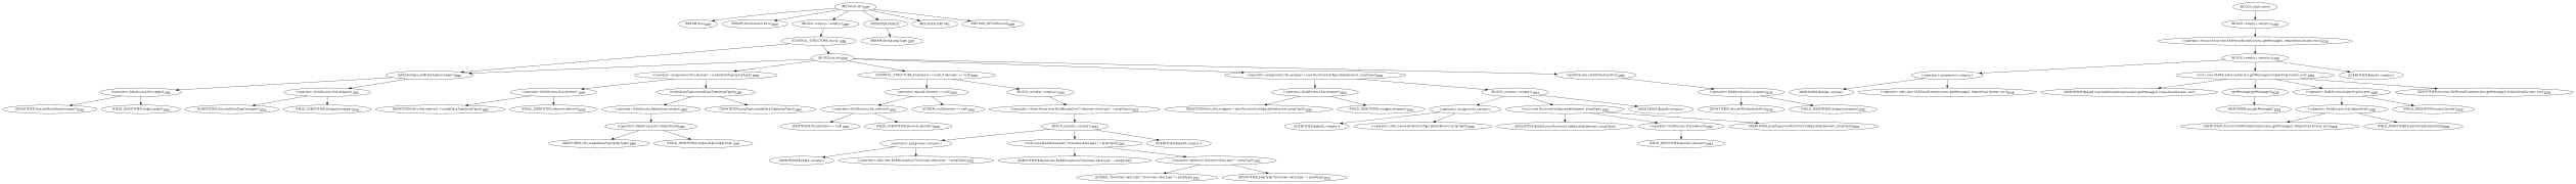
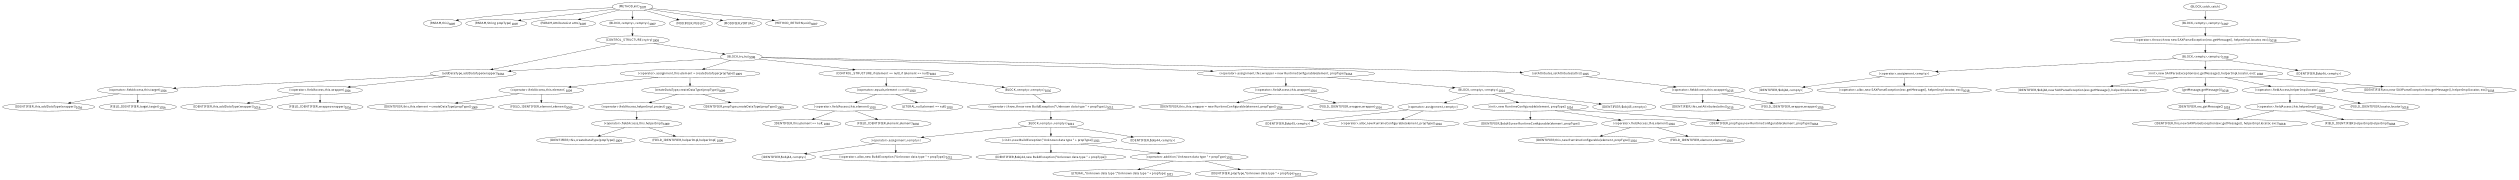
  digraph {
    fontname="IBM Plex Sans"
    node [fontname="IBM Plex Sans"]
    edge [fontname="IBM Plex Sans"]
    n1 [label=<(METHOD,init)<SUB>1007</SUB>>]
    n2 [label=<(PARAM,this)<SUB>1007</SUB>>]
    n3 [label=<(PARAM,String propType)<SUB>1007</SUB>>]
    n4 [label=<(PARAM,AttributeList attrs)<SUB>1007</SUB>>]
    n5 [label=<(BLOCK,&lt;empty&gt;,&lt;empty&gt;)<SUB>1007</SUB>>]
    n6 [label=<(MODIFIER,PUBLIC)>]
    n7 [label=<(MODIFIER,VIRTUAL)>]
    n8 [label=<(METHOD_RETURN,void)<SUB>1007</SUB>>]
    n9 [label=<(CONTROL_STRUCTURE,try,try)<SUB>1008</SUB>>]
    n10 [label=<(BLOCK,try,try)<SUB>1008</SUB>>]
    n11 [label=<(addDataType,addDataType(wrapper))<SUB>1016</SUB>>]
    n12 [label=<(&lt;operator&gt;.assignment,this.element = createDataType(propType))<SUB>1009</SUB>>]
    n13 [label=<(CONTROL_STRUCTURE,if (element == null),if (element == null))<SUB>1010</SUB>>]
    n14 [label=<(&lt;operator&gt;.assignment,this.wrapper = new RuntimeConfigurable(element, propType))<SUB>1014</SUB>>]
    n15 [label=<(setAttributes,setAttributes(attrs))<SUB>1015</SUB>>]
    n16 [label=<(BLOCK,catch,catch)>]
    n17 [label=<(BLOCK,&lt;empty&gt;,&lt;empty&gt;)<SUB>1017</SUB>>]
    n18 [label=<(&lt;operator&gt;.fieldAccess,this.element)<SUB>1009</SUB>>]
    n19 [label=<(createDataType,createDataType(propType))<SUB>1009</SUB>>]
    n20 [label=<(&lt;operator&gt;.equals,element == null)<SUB>1010</SUB>>]
    n21 [label=<(BLOCK,&lt;empty&gt;,&lt;empty&gt;)<SUB>1010</SUB>>]
    n22 [label=<(&lt;operator&gt;.fieldAccess,this.wrapper)<SUB>1014</SUB>>]
    n23 [label=<(BLOCK,&lt;empty&gt;,&lt;empty&gt;)<SUB>1014</SUB>>]
    n24 [label=<(&lt;operator&gt;.fieldAccess,this.wrapper)<SUB>1015</SUB>>]
    n25 [label=<(&lt;operator&gt;.fieldAccess,this.target)<SUB>1016</SUB>>]
    n26 [label=<(&lt;operator&gt;.fieldAccess,this.wrapper)<SUB>1016</SUB>>]
    n27 [label=<(IDENTIFIER,this,this.element = createDataType(propType))<SUB>1009</SUB>>]
    n28 [label=<(FIELD_IDENTIFIER,element,element)<SUB>1009</SUB>>]
    n29 [label=<(&lt;operator&gt;.fieldAccess,helperImpl.project)<SUB>1009</SUB>>]
    n30 [label=<(IDENTIFIER,propType,createDataType(propType))<SUB>1009</SUB>>]
    n31 [label=<(&lt;operator&gt;.fieldAccess,this.helperImpl)<SUB>1009</SUB>>]
    n32 [label=<(IDENTIFIER,this,createDataType(propType))<SUB>1009</SUB>>]
    n33 [label=<(FIELD_IDENTIFIER,helperImpl,helperImpl)<SUB>1009</SUB>>]
    n34 [label=<(&lt;operator&gt;.fieldAccess,this.element)<SUB>1010</SUB>>]
    n35 [label=<(LITERAL,null,element == null)<SUB>1010</SUB>>]
    n36 [label=<(&lt;operator&gt;.throw,throw new BuildException(&quot;Unknown data type &quot; + propType);)<SUB>1011</SUB>>]
    n37 [label=<(IDENTIFIER,this,element == null)<SUB>1010</SUB>>]
    n38 [label=<(FIELD_IDENTIFIER,element,element)<SUB>1010</SUB>>]
    n39 [label=<(BLOCK,&lt;empty&gt;,&lt;empty&gt;)<SUB>1011</SUB>>]
    n40 [label=<(&lt;operator&gt;.assignment,&lt;empty&gt;)>]
    n41 [label=<(&lt;init&gt;,new BuildException(&quot;Unknown data type &quot; + propType))<SUB>1011</SUB>>]
    n42 [label=<(IDENTIFIER,$obj44,&lt;empty&gt;)>]
    n43 [label=<(IDENTIFIER,$obj44,&lt;empty&gt;)>]
    n44 [label=<(&lt;operator&gt;.alloc,new BuildException(&quot;Unknown data type &quot; + propType))<SUB>1011</SUB>>]
    n45 [label=<(IDENTIFIER,$obj44,new BuildException(&quot;Unknown data type &quot; + propType))>]
    n46 [label=<(&lt;operator&gt;.addition,&quot;Unknown data type &quot; + propType)<SUB>1011</SUB>>]
    n47 [label=<(LITERAL,&quot;Unknown data type &quot;,&quot;Unknown data type &quot; + propType)<SUB>1011</SUB>>]
    n48 [label=<(IDENTIFIER,propType,&quot;Unknown data type &quot; + propType)<SUB>1011</SUB>>]
    n49 [label=<(IDENTIFIER,this,this.wrapper = new RuntimeConfigurable(element, propType))<SUB>1014</SUB>>]
    n50 [label=<(FIELD_IDENTIFIER,wrapper,wrapper)<SUB>1014</SUB>>]
    n51 [label=<(&lt;operator&gt;.assignment,&lt;empty&gt;)>]
    n52 [label=<(&lt;init&gt;,new RuntimeConfigurable(element, propType))<SUB>1014</SUB>>]
    n53 [label=<(IDENTIFIER,$obj45,&lt;empty&gt;)>]
    n54 [label=<(IDENTIFIER,$obj45,&lt;empty&gt;)>]
    n55 [label=<(&lt;operator&gt;.alloc,new RuntimeConfigurable(element, propType))<SUB>1014</SUB>>]
    n56 [label=<(IDENTIFIER,$obj45,new RuntimeConfigurable(element, propType))>]
    n57 [label=<(&lt;operator&gt;.fieldAccess,this.element)<SUB>1014</SUB>>]
    n58 [label=<(IDENTIFIER,propType,new RuntimeConfigurable(element, propType))<SUB>1014</SUB>>]
+   n59 [label=<(IDENTIFIER,this,new RuntimeConfigurable(element, propType))<SUB>1014</SUB>>]
    n60 [label=<(FIELD_IDENTIFIER,element,element)<SUB>1014</SUB>>]
    n61 [label=<(IDENTIFIER,this,setAttributes(attrs))<SUB>1015</SUB>>]
    n62 [label=<(FIELD_IDENTIFIER,wrapper,wrapper)<SUB>1015</SUB>>]
    n63 [label=<(IDENTIFIER,this,addDataType(wrapper))<SUB>1016</SUB>>]
    n64 [label=<(FIELD_IDENTIFIER,target,target)<SUB>1016</SUB>>]
    n65 [label=<(IDENTIFIER,this,addDataType(wrapper))<SUB>1016</SUB>>]
    n66 [label=<(FIELD_IDENTIFIER,wrapper,wrapper)<SUB>1016</SUB>>]
    n67 [label=<(&lt;operator&gt;.throw,throw new SAXParseException(exc.getMessage(), helperImpl.locator, exc);)<SUB>1018</SUB>>]
    n68 [label=<(BLOCK,&lt;empty&gt;,&lt;empty&gt;)<SUB>1018</SUB>>]
    n69 [label=<(&lt;operator&gt;.assignment,&lt;empty&gt;)>]
    n70 [label=<(&lt;init&gt;,new SAXParseException(exc.getMessage(), helperImpl.locator, exc))<SUB>1018</SUB>>]
    n71 [label=<(IDENTIFIER,$obj46,&lt;empty&gt;)>]
    n72 [label=<(IDENTIFIER,$obj46,&lt;empty&gt;)>]
    n73 [label=<(&lt;operator&gt;.alloc,new SAXParseException(exc.getMessage(), helperImpl.locator, exc))<SUB>1018</SUB>>]
    n74 [label=<(IDENTIFIER,$obj46,new SAXParseException(exc.getMessage(), helperImpl.locator, exc))>]
    n75 [label=<(getMessage,getMessage())<SUB>1018</SUB>>]
    n76 [label=<(&lt;operator&gt;.fieldAccess,helperImpl.locator)<SUB>1018</SUB>>]
    n77 [label=<(IDENTIFIER,exc,new SAXParseException(exc.getMessage(), helperImpl.locator, exc))<SUB>1018</SUB>>]
    n78 [label=<(IDENTIFIER,exc,getMessage())<SUB>1018</SUB>>]
    n79 [label=<(&lt;operator&gt;.fieldAccess,this.helperImpl)<SUB>1018</SUB>>]
    n80 [label=<(FIELD_IDENTIFIER,locator,locator)<SUB>1018</SUB>>]
    n81 [label=<(IDENTIFIER,this,new SAXParseException(exc.getMessage(), helperImpl.locator, exc))<SUB>1018</SUB>>]
    n82 [label=<(FIELD_IDENTIFIER,helperImpl,helperImpl)<SUB>1018</SUB>>]
    n1 -> n2
-   n6 -> n3
+   n1 -> n3
    n1 -> n4
    n1 -> n5
    n1 -> n6
    n1 -> n7
    n1 -> n8
    n5 -> n9
    n9 -> n10
    n9 -> n11
    n10 -> n11
    n10 -> n12
    n10 -> n13
    n10 -> n14
    n10 -> n15
    n11 -> n25
    n11 -> n26
    n12 -> n18
    n12 -> n19
    n13 -> n20
    n13 -> n21
    n14 -> n22
    n14 -> n23
    n15 -> n24
    n16 -> n17
    n17 -> n67
    n18 -> n27
    n18 -> n28
    n19 -> n29
    n19 -> n30
    n20 -> n34
    n20 -> n35
    n21 -> n36
    n22 -> n49
    n22 -> n50
    n23 -> n51
    n23 -> n52
    n23 -> n53
    n24 -> n61
    n24 -> n62
    n25 -> n63
    n25 -> n64
    n26 -> n65
    n26 -> n66
    n29 -> n31
    n31 -> n32
    n31 -> n33
    n34 -> n37
    n34 -> n38
    n36 -> n39
    n39 -> n40
    n39 -> n41
    n39 -> n42
    n40 -> n43
    n40 -> n44
    n41 -> n45
    n41 -> n46
    n46 -> n47
    n46 -> n48
    n51 -> n54
    n51 -> n55
    n52 -> n56
    n52 -> n57
    n52 -> n58
+   n57 -> n59
    n57 -> n60
    n67 -> n68
    n68 -> n69
    n68 -> n70
    n68 -> n71
    n69 -> n72
    n69 -> n73
    n70 -> n74
    n70 -> n75
    n70 -> n76
    n70 -> n77
    n75 -> n78
    n76 -> n79
    n76 -> n80
    n79 -> n81
    n79 -> n82
  }
